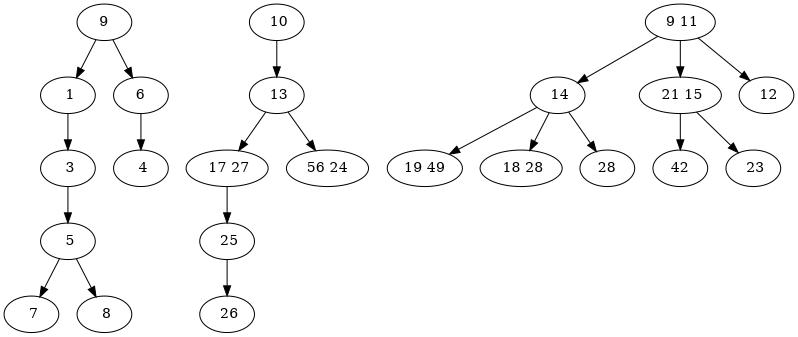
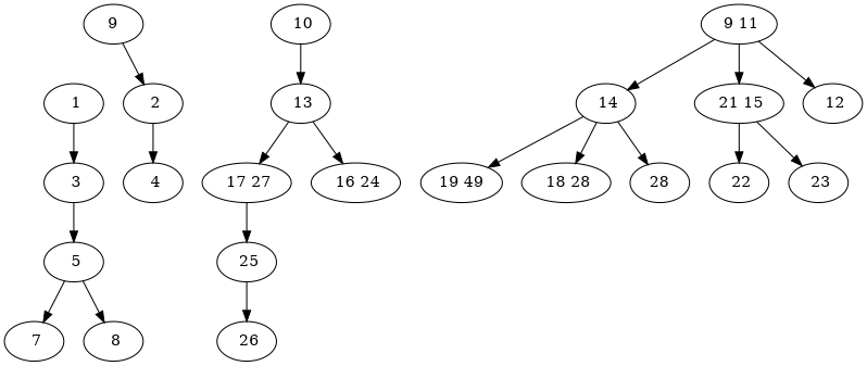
  digraph {
    n1 [label=9]
    " 1"
-   " 2" [label=6]
+   " 2"
    " 3"
    " 4"
    " 5"
    " 7"
    " 8"
    " 10"
    " 13"
    " 9 11"
    " 14"
    " 21 15"
    " 12"
    " 17 27"
-   " 16 24" [label="56 24"]
+   " 16 24"
    n17 [label="19 49"]
    " 18 28"
    n19 [label=28]
-   " 22" [label=42]
+   " 22"
    " 23"
    " 25"
    " 26"
-   n1 -> " 1"
    n1 -> " 2"
    " 1" -> " 3"
    " 2" -> " 4"
    " 3" -> " 5"
    " 5" -> " 7"
    " 5" -> " 8"
    " 10" -> " 13"
    " 13" -> " 17 27"
    " 13" -> " 16 24"
    " 9 11" -> " 14"
    " 9 11" -> " 21 15"
    " 9 11" -> " 12"
    " 14" -> n17
    " 14" -> " 18 28"
    " 14" -> n19
    " 21 15" -> " 22"
    " 21 15" -> " 23"
    " 17 27" -> " 25"
    " 25" -> " 26"
  }
